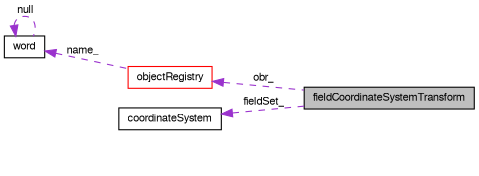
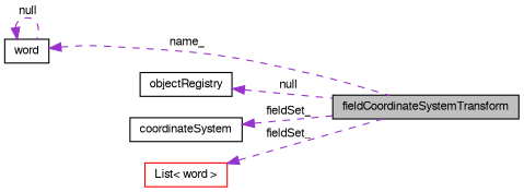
  digraph {
    rankdir=LR
    node [color=black fontname=FreeSans fontsize=10 shape=record]
    edge [color=darkorchid3 dir=back fontname=FreeSans fontsize=10 labelfontname=FreeSans labelfontsize=10 style=dashed]
    n1 [fillcolor=grey75 fontcolor=black height=0.2 label=fieldCoordinateSystemTransform style=filled width=0.4]
-   n2 [color=red height=0.2 label=objectRegistry width=0.4]
+   n2 [height=0.2 label=objectRegistry width=0.4]
    n3 [height=0.2 label=coordinateSystem width=0.4]
+   n4 [color=red height=0.2 label="List\< word \>" width=0.4]
    n5 [height=0.2 label=word width=0.4]
-   n2 -> n1 [label=" obr_"]
+   n2 -> n1 [label=" null"]
    n3 -> n1 [label=" fieldSet_"]
-   n5 -> n2 [label=" name_"]
+   n4 -> n1 [label=" fieldSet_"]
+   n5 -> n1 [label=" name_"]
    n5 -> n5 [label=" null"]
  }
